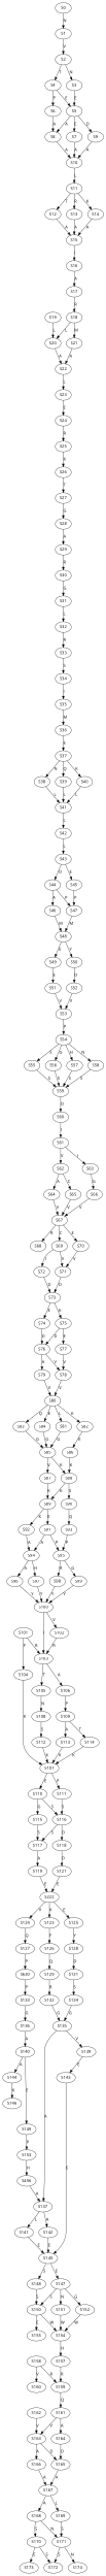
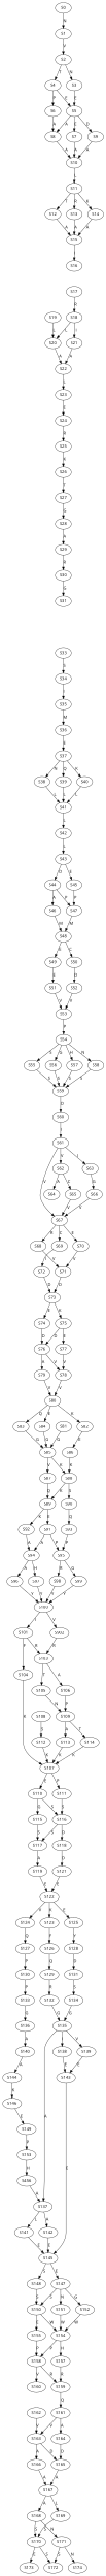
  strict digraph {
    fontname="Open Sans"
    node [fontname="Open Sans"]
    edge [fontname="Open Sans"]
    S0
    S1
    S2
    S3
    S4
    S5
    S6
    S7
    S8
    S9
    S10
    S11
    S12
    S13
    S14
    S15
    S16
    S17
    S18
    S20
    S21
    S19
    S22
    S23
    S24
    S25
    S26
    S27
    S28
    S29
    S30
    S31
-   S32
    S33
    S34
    S35
    S36
    S37
    S38
    S39
    S40
    S41
    S42
    S43
    S44
    S45
    S46
    S47
    S48
    S49
    S50
    S51
    S52
    S53
    S54
    S55
    S56
    S57
    S58
    S59
    S60
    S61
    S62
    S63
    S64
    S65
    S66
    S67
    S68
    S69
    S70
    S71
    S72
    S73
    S74
    S75
    S76
    S77
    S78
    S79
    S80
    S81
    S82
    S83
    S84
    S85
    S86
    S87
    S88
    S89
    S90
    S91
    S92
    S93
    S94
    S95
    S96
    S97
    S98
    S99
    S100
    S101
-   S102
+   S102 [label=S902]
    S103
    S104
    S105
    S106
    S107
    S108
    S109
    S110
    S111
    S112
    S113
    S114
    S115
    S116
    S117
    S118
    S119
    S121
-   S122 [label=S222]
+   S122
    S123
    S124
    S125
    S126
    S127
    S128
    S129
-   S130 [label=S630]
+   S130
    S131
    S132
    S133
    S134
    S135
    S136
    S137
+   S138
    S139
    S140
    S141
    S142
    S143
    S144
    S145
    S146
    S147
    S148
    S149
    S150
    S151
    S152
    S153
    S154
    S155
    n156 [label=S456]
    S157
    S158
    S159
    S160
    S161
    S163
    S164
    S162
    S165
    S166
    S167
    S168
    S169
    S170
    S171
    S172
    S173
    S174
    S0 -> S1 [label=N]
    S1 -> S2 [label=V]
    S2 -> S3 [label=N]
    S2 -> S4 [label=T]
    S3 -> S5 [label=E]
    S4 -> S5 [label=E]
    S4 -> S6 [label=P]
    S5 -> S7 [label=E]
    S5 -> S8 [label=A]
    S5 -> S9 [label=D]
    S6 -> S8 [label=A]
    S7 -> S10 [label=A]
    S8 -> S10 [label=A]
    S9 -> S10 [label=A]
    S10 -> S11 [label=L]
    S11 -> S12 [label=T]
    S11 -> S13 [label=R]
    S11 -> S14 [label=K]
    S12 -> S15 [label=A]
    S13 -> S15 [label=A]
    S14 -> S15 [label=A]
    S15 -> S16 [label=I]
-   S16 -> S17 [label=A]
    S17 -> S18 [label=R]
    S18 -> S20 [label=L]
-   S18 -> S21 [label=M]
+   S18 -> S21 [label=I]
    S20 -> S22 [label=A]
    S21 -> S22 [label=A]
    S19 -> S20 [label=L]
    S22 -> S23 [label=L]
    S23 -> S24 [label=E]
    S24 -> S25 [label=R]
    S25 -> S26 [label=K]
    S26 -> S27 [label=T]
    S27 -> S28 [label=G]
    S28 -> S29 [label=A]
    S29 -> S30 [label=R]
    S30 -> S31 [label=G]
-   S31 -> S32 [label=L]
-   S32 -> S33 [label=R]
    S33 -> S34 [label=S]
    S34 -> S35 [label=I]
    S35 -> S36 [label=M]
    S36 -> S37 [label=E]
    S37 -> S38 [label=N]
    S37 -> S39 [label=Q]
    S37 -> S40 [label=K]
    S38 -> S41 [label=L]
    S39 -> S41 [label=L]
    S40 -> S41 [label=L]
    S41 -> S42 [label=L]
    S42 -> S43 [label=L]
    S43 -> S44 [label=D]
    S43 -> S45 [label=E]
    S44 -> S46 [label=A]
    S44 -> S47 [label=P]
    S45 -> S47 [label=P]
    S46 -> S48 [label=M]
    S47 -> S48 [label=M]
    S48 -> S49 [label=E]
-   S48 -> S50 [label=Y]
+   S48 -> S50 [label=C]
    S49 -> S51 [label=E]
    S50 -> S52 [label=D]
    S51 -> S53 [label=V]
    S52 -> S53 [label=V]
    S53 -> S54 [label=P]
    S54 -> S55 [label=S]
    S54 -> S56 [label=G]
    S54 -> S57 [label=H]
    S54 -> S58 [label=N]
    S55 -> S59 [label=S]
    S56 -> S59 [label=S]
    S57 -> S59 [label=S]
    S58 -> S59 [label=S]
    S59 -> S60 [label=D]
    S60 -> S61 [label=I]
    S61 -> S62 [label=V]
    S61 -> S63 [label=I]
    S62 -> S64 [label=A]
    S62 -> S65 [label=C]
    S63 -> S66 [label=G]
-   S64 -> S67 [label=V]
+   S61 -> S67 [label=V]
    S65 -> S67 [label=V]
    S66 -> S67 [label=V]
    S67 -> S68 [label=R]
    S67 -> S69 [label=C]
    S67 -> S70 [label=E]
-   S69 -> S71 [label=V]
+   S68 -> S71 [label=V]
    S69 -> S72 [label=I]
    S70 -> S71 [label=V]
    S71 -> S73 [label=D]
    S72 -> S73 [label=D]
    S73 -> S74 [label=E]
    S73 -> S75 [label=K]
    S74 -> S76 [label=D]
    S75 -> S76 [label=D]
    S75 -> S77 [label=E]
    S76 -> S78 [label=V]
    S76 -> S79 [label=A]
    S77 -> S78 [label=V]
    S78 -> S80 [label=V]
    S79 -> S80 [label=V]
-   S80 -> S81 [label=L]
    S80 -> S82 [label=K]
    S80 -> S83 [label=Q]
    S80 -> S84 [label=E]
    S81 -> S85 [label=G]
    S82 -> S86 [label=E]
    S83 -> S85 [label=G]
    S84 -> S85 [label=G]
    S85 -> S87 [label=V]
    S85 -> S88 [label=K]
    S86 -> S88 [label=K]
-   S87 -> S89 [label=K]
+   S87 -> S89 [label=Q]
    S88 -> S89 [label=K]
    S88 -> S90 [label=S]
    S89 -> S91 [label=E]
    S89 -> S92 [label=K]
    S90 -> S93 [label=Q]
    S91 -> S94 [label=A]
    S91 -> S95 [label=P]
    S92 -> S94 [label=A]
    S93 -> S95 [label=P]
    S94 -> S96 [label=A]
    S94 -> S97 [label=H]
    S95 -> S98 [label=R]
    S95 -> S99 [label=G]
    S96 -> S100 [label=Y]
    S97 -> S100 [label=Y]
    S98 -> S100 [label=Y]
    S99 -> S100 [label=Y]
-   S100 -> S103 [label=I]
+   S100 -> S101 [label=I]
    S100 -> S102 [label=V]
    S101 -> S103 [label=R]
    S101 -> S104 [label=F]
    S102 -> S103 [label=R]
    S103 -> S105 [label=T]
    S103 -> S106 [label=A]
    S104 -> S107 [label=K]
-   S105 -> S108 [label=N]
+   S105 -> S109 [label=N]
    S106 -> S109 [label=P]
    S107 -> S110 [label=E]
    S107 -> S111 [label=P]
    S108 -> S112 [label=S]
    S109 -> S113 [label=A]
    S109 -> S114 [label=T]
    S110 -> S115 [label=G]
    S110 -> S116 [label=S]
    S111 -> S116 [label=S]
    S112 -> S107 [label=K]
    S113 -> S107 [label=K]
    S114 -> S107 [label=K]
    S115 -> S117 [label=S]
    S116 -> S117 [label=S]
    S116 -> S118 [label=D]
    S117 -> S119 [label=A]
    S118 -> S121 [label=D]
    S119 -> S122 [label=E]
    S121 -> S122 [label=E]
    S122 -> S123 [label=K]
    S122 -> S124 [label=V]
    S122 -> S125 [label=E]
    S123 -> S126 [label=F]
    S124 -> S127 [label=Q]
    S125 -> S128 [label=Y]
    S126 -> S129 [label=Q]
    S127 -> S130 [label=P]
    S128 -> S131 [label=D]
    S129 -> S132 [label=R]
    S130 -> S133 [label=P]
    S131 -> S134 [label=S]
    S132 -> S135 [label=G]
    S133 -> S136 [label=G]
    S134 -> S135 [label=G]
    S135 -> S137 [label=A]
+   S135 -> S138 [label=I]
    S135 -> S139 [label=V]
    S136 -> S140 [label=A]
    S137 -> S141 [label=L]
    S137 -> S142 [label=A]
+   S138 -> S143 [label=E]
    S139 -> S143 [label=E]
    S140 -> S144 [label=A]
    S141 -> S145 [label=E]
    S142 -> S145 [label=E]
    S143 -> S145 [label=E]
    S144 -> S146 [label=K]
    S145 -> S147 [label=E]
    S145 -> S148 [label=S]
-   S140 -> S149 [label=E]
+   S146 -> S149 [label=E]
    S147 -> S150 [label=S]
    S147 -> S151 [label=N]
    S147 -> S152 [label=G]
    S148 -> S150 [label=S]
    S149 -> S153 [label=P]
    S150 -> S154 [label=W]
    S150 -> S155 [label=E]
    S151 -> S154 [label=W]
    S152 -> S154 [label=W]
    S153 -> n156 [label=H]
    S154 -> S157 [label=H]
+   S154 -> S158 [label=P]
+   S155 -> S158 [label=P]
    n156 -> S137 [label=A]
    S157 -> S159 [label=R]
    S158 -> S159 [label=R]
    S158 -> S160 [label=V]
    S159 -> S161 [label=Q]
    S161 -> S163 [label=V]
    S161 -> S164 [label=A]
    S163 -> S165 [label=D]
    S163 -> S166 [label=A]
    S164 -> S165 [label=D]
    S162 -> S163 [label=V]
    S165 -> S167 [label=A]
    S166 -> S167 [label=A]
    S167 -> S168 [label=A]
    S167 -> S169 [label=L]
    S168 -> S170 [label=S]
    S168 -> S171 [label=N]
-   S169 -> S171 [label=S]
+   S169 -> S170 [label=S]
    S170 -> S172 [label=S]
    S170 -> S173 [label=E]
    S171 -> S172 [label=S]
    S171 -> S174 [label=N]
  }
